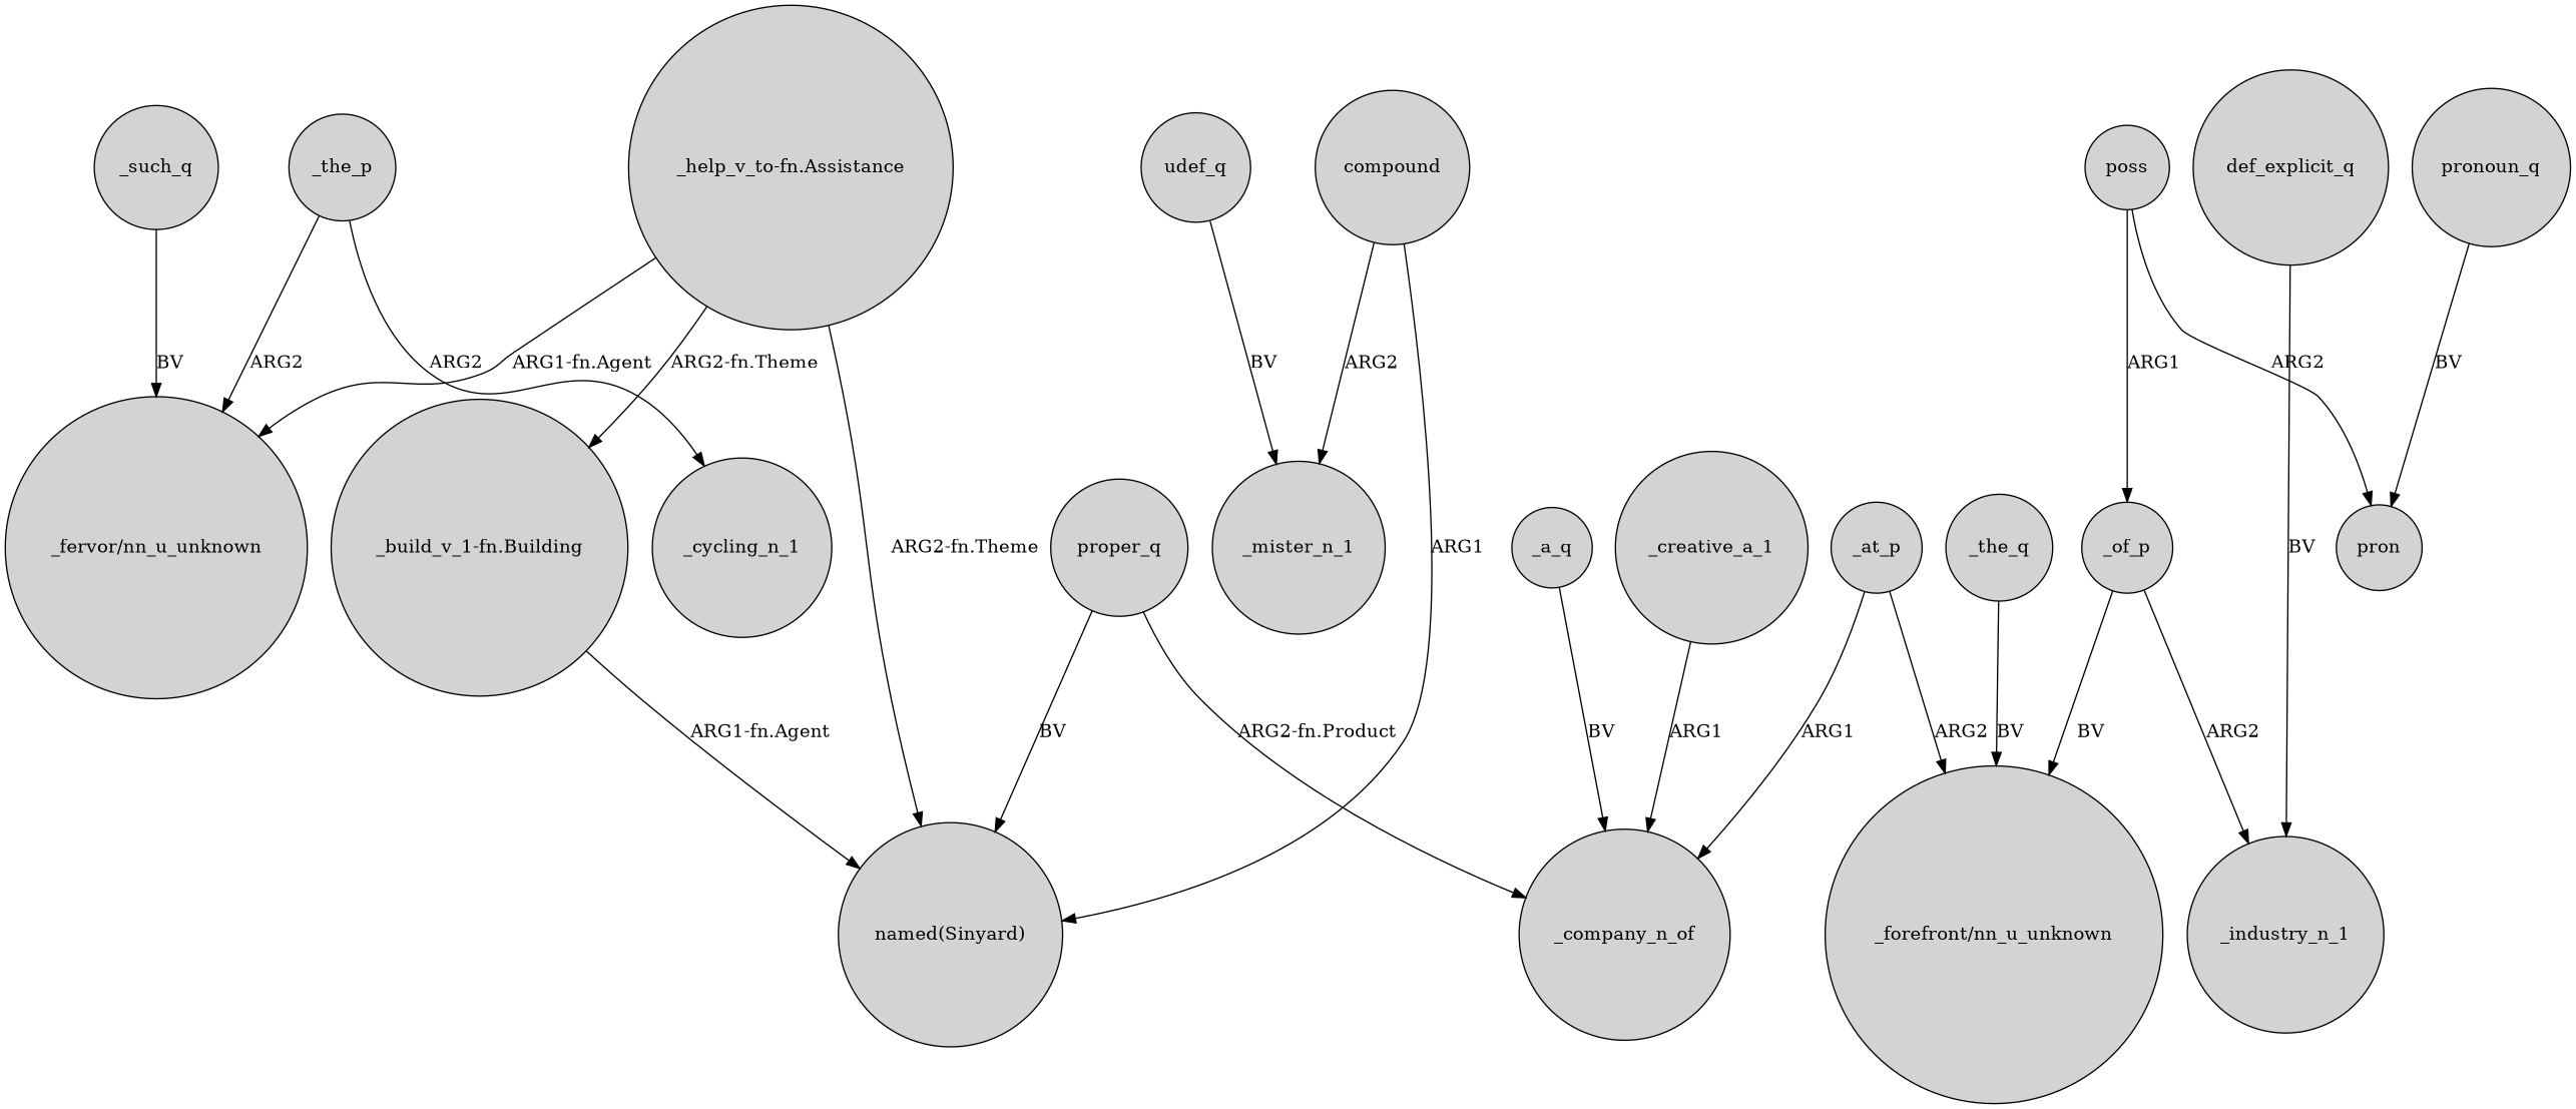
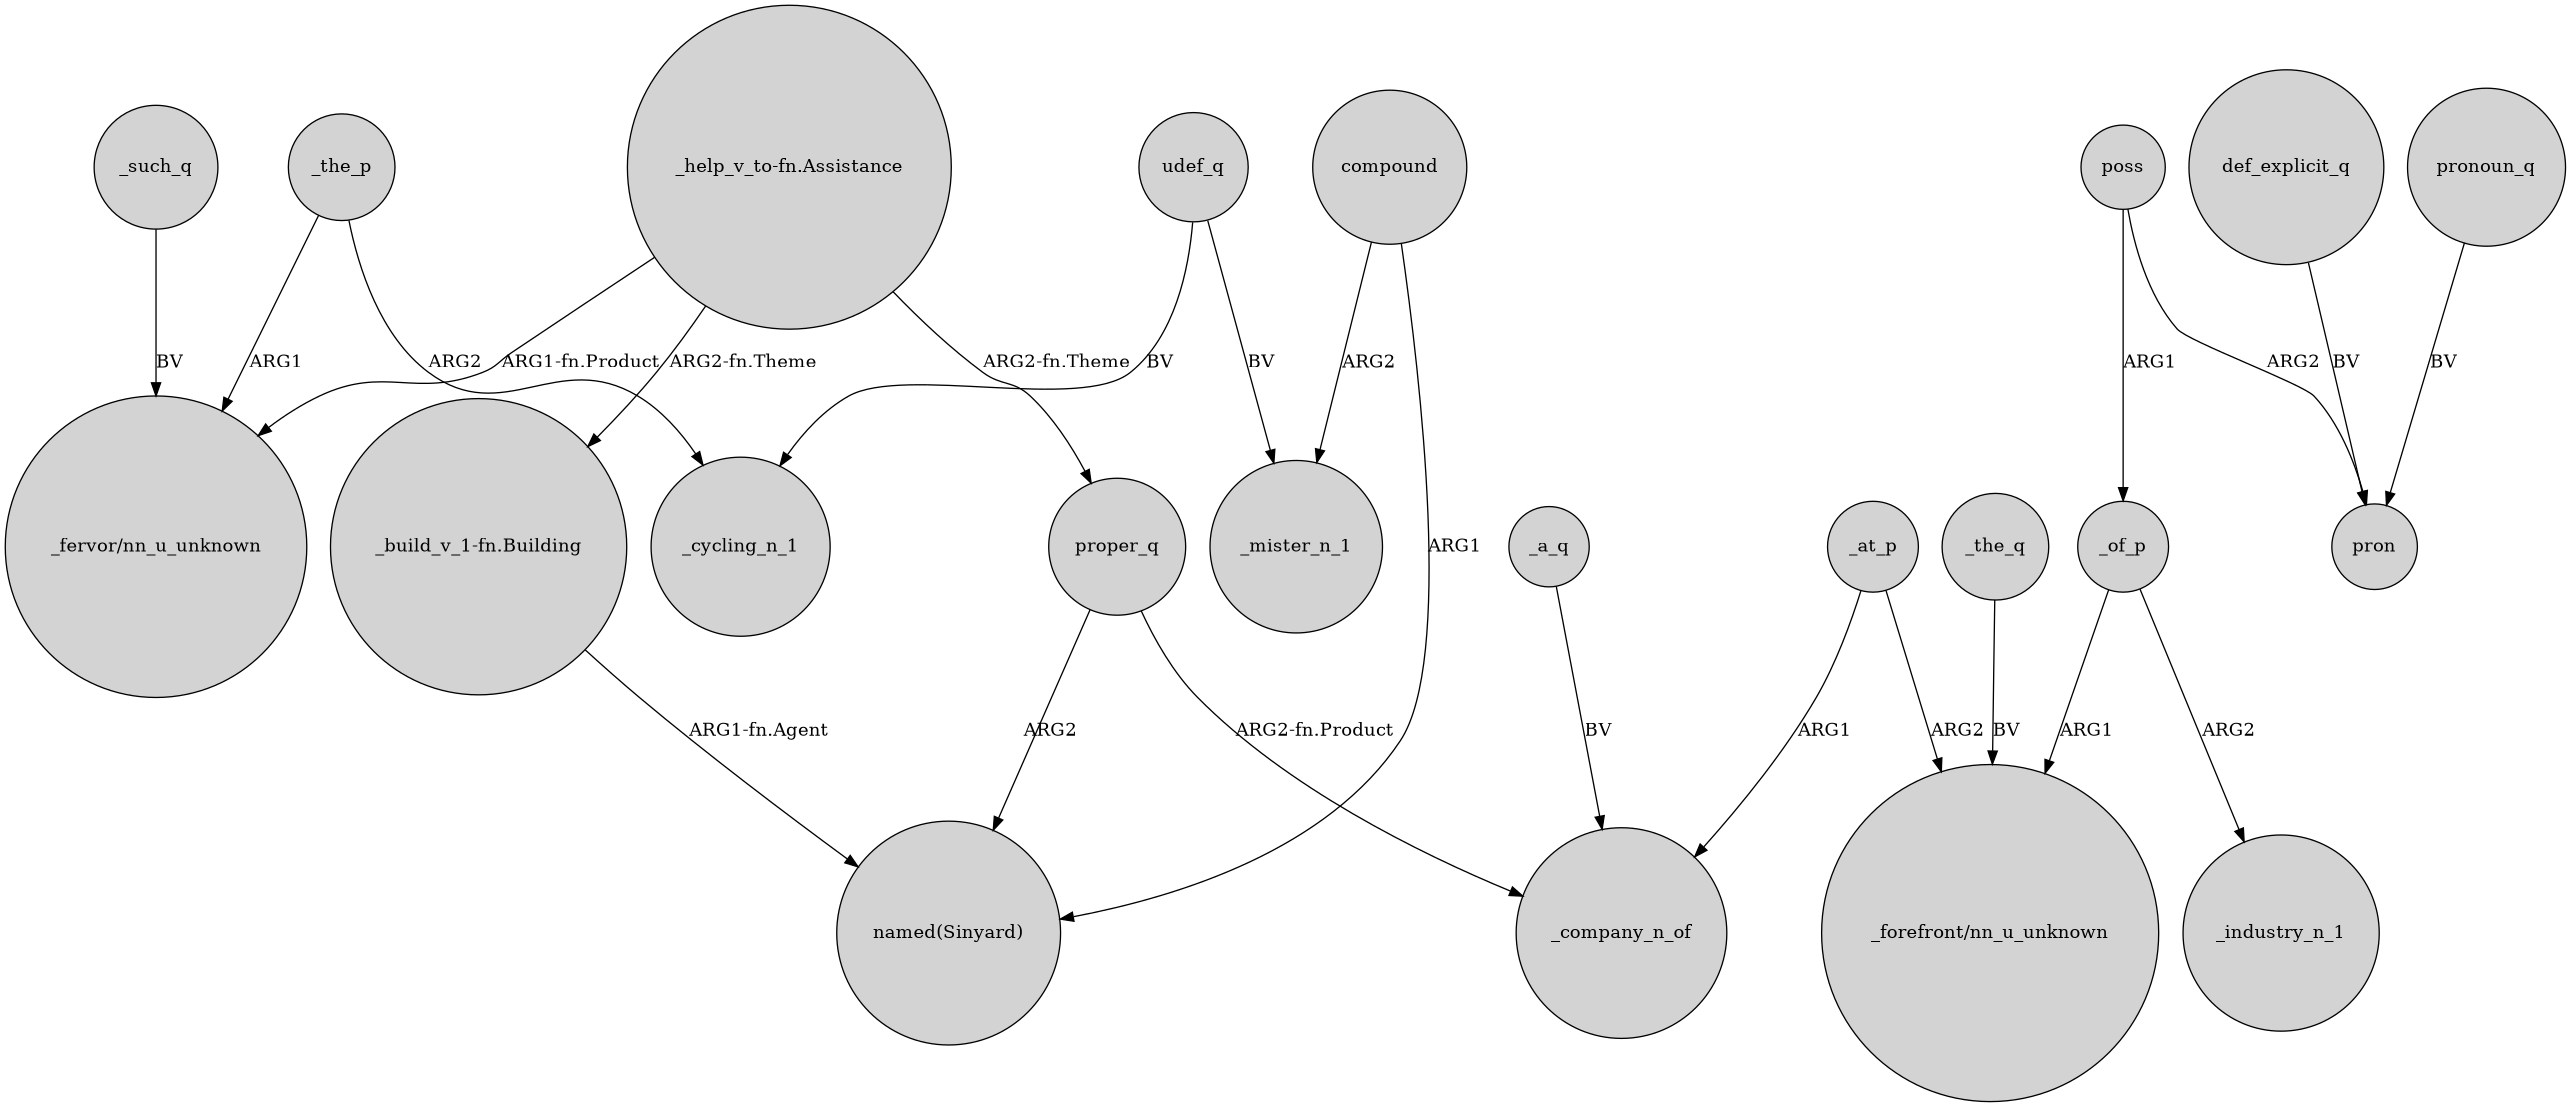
  digraph {
    node [shape=circle style=filled]
    udef_q
    _cycling_n_1
    _mister_n_1
    poss
    pron
    _of_p
    n7 [label=_the_p]
    "_fervor/nn_u_unknown"
    "_help_v_to-fn.Assistance"
    "named(Sinyard)"
    "_build_v_1-fn.Building"
    compound
    def_explicit_q
    _industry_n_1
    proper_q
    _company_n_of
    "_forefront/nn_u_unknown"
    pronoun_q
    _at_p
    _the_q
    _such_q
    _a_q
-   _creative_a_1
+   udef_q -> _cycling_n_1 [label=BV]
    udef_q -> _mister_n_1 [label=BV]
    poss -> pron [label=ARG2]
    poss -> _of_p [label=ARG1]
    _of_p -> _industry_n_1 [label=ARG2]
-   _of_p -> "_forefront/nn_u_unknown" [label=BV]
+   _of_p -> "_forefront/nn_u_unknown" [label=ARG1]
    n7 -> _cycling_n_1 [label=ARG2]
-   n7 -> "_fervor/nn_u_unknown" [label=ARG2]
-   "_help_v_to-fn.Assistance" -> "_fervor/nn_u_unknown" [label="ARG1-fn.Agent"]
-   "_help_v_to-fn.Assistance" -> "named(Sinyard)" [label="ARG2-fn.Theme"]
+   n7 -> "_fervor/nn_u_unknown" [label=ARG1]
+   "_help_v_to-fn.Assistance" -> "_fervor/nn_u_unknown" [label="ARG1-fn.Product"]
+   "_help_v_to-fn.Assistance" -> proper_q [label="ARG2-fn.Theme"]
    "_help_v_to-fn.Assistance" -> "_build_v_1-fn.Building" [label="ARG2-fn.Theme"]
    "_build_v_1-fn.Building" -> "named(Sinyard)" [label="ARG1-fn.Agent"]
    compound -> _mister_n_1 [label=ARG2]
    compound -> "named(Sinyard)" [label=ARG1]
-   def_explicit_q -> _industry_n_1 [label=BV]
-   proper_q -> "named(Sinyard)" [label=BV]
+   def_explicit_q -> pron [label=BV]
+   proper_q -> "named(Sinyard)" [label=ARG2]
    proper_q -> _company_n_of [label="ARG2-fn.Product"]
    pronoun_q -> pron [label=BV]
    _at_p -> _company_n_of [label=ARG1]
    _at_p -> "_forefront/nn_u_unknown" [label=ARG2]
    _the_q -> "_forefront/nn_u_unknown" [label=BV]
    _such_q -> "_fervor/nn_u_unknown" [label=BV]
    _a_q -> _company_n_of [label=BV]
-   _creative_a_1 -> _company_n_of [label=ARG1]
  }
